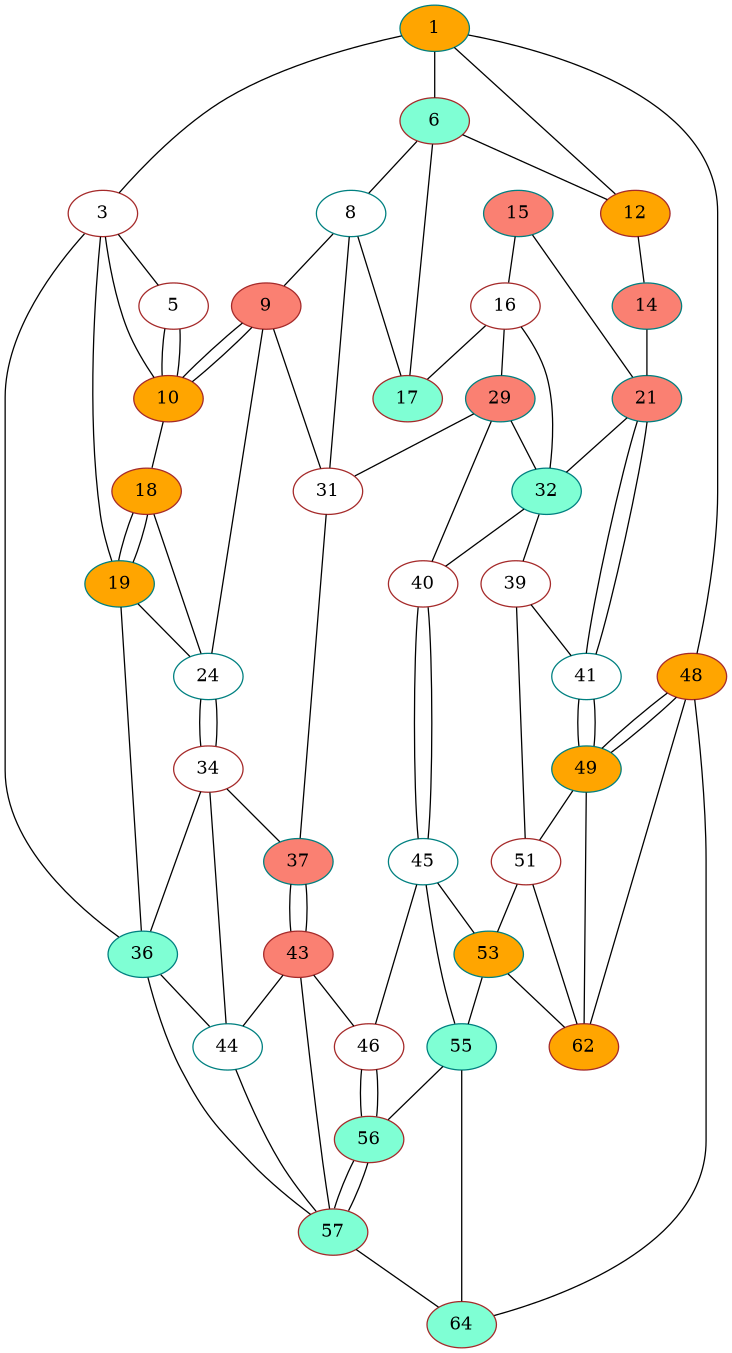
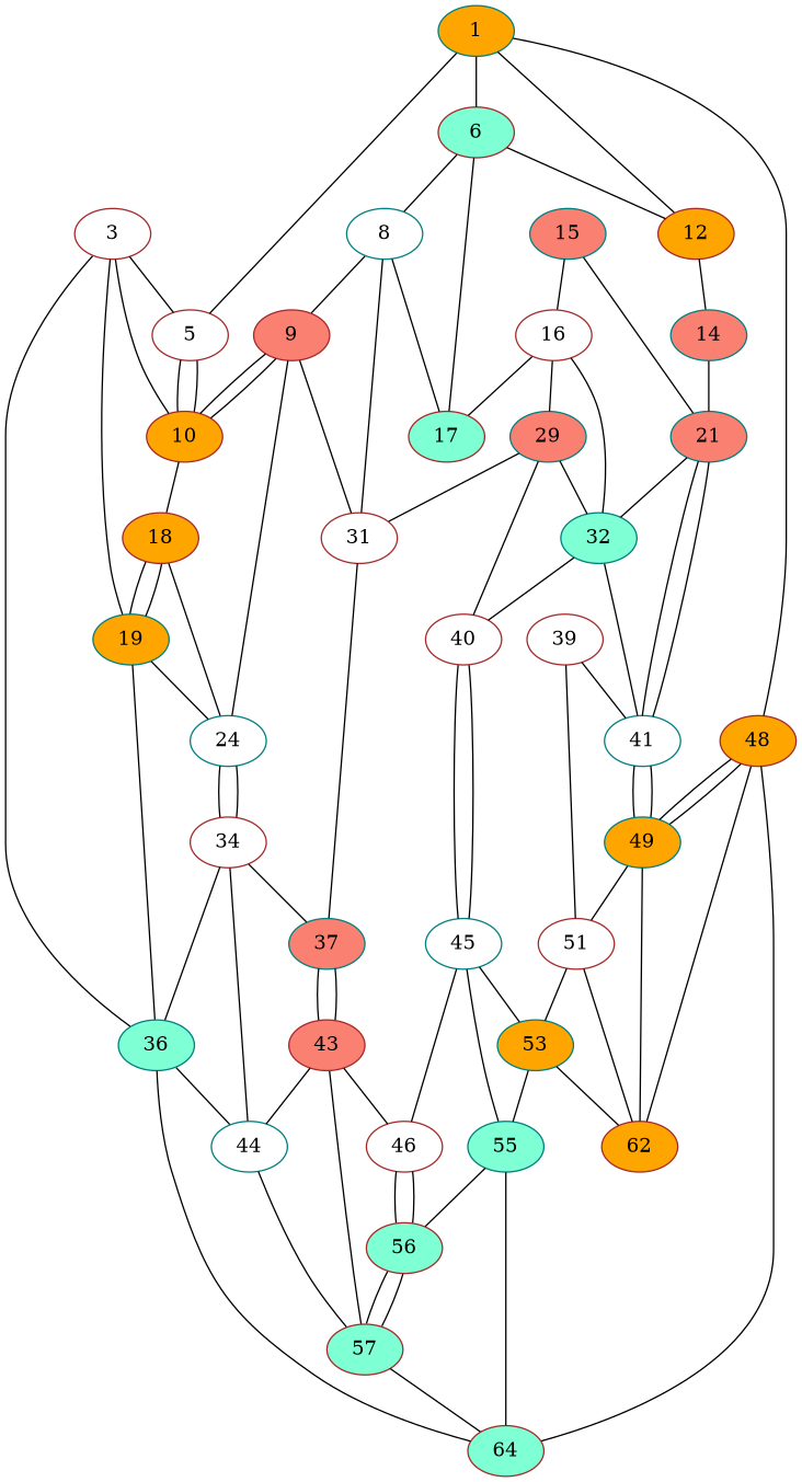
  graph {
    node [color=brown fillcolor=white style=filled]
    1 [color=teal fillcolor=orange super="+2"]
    3 [super="+4"]
    6 [fillcolor=aquamarine super="+7"]
    12 [fillcolor=orange super="+13"]
    48 [fillcolor=orange super="+67"]
    5
    10 [fillcolor=orange super="+11"]
    19 [color=teal fillcolor=orange super="+27"]
    36 [color=teal fillcolor=aquamarine super="+50"]
    8 [color=teal super="+26"]
    17 [fillcolor=aquamarine]
    14 [color=teal fillcolor=salmon super="+20"]
    64 [fillcolor=aquamarine super="+65"]
    49 [color=teal fillcolor=orange super="+63"]
    62 [fillcolor=orange super="+66"]
    18 [fillcolor=orange]
    24 [color=teal super="+25"]
    44 [color=teal super="+59"]
    9 [fillcolor=salmon super="+23"]
    31 [super="+33"]
    37 [color=teal fillcolor=salmon]
    34 [super="+35"]
    21 [color=teal fillcolor=salmon super="+22"]
    15 [color=teal fillcolor=salmon]
    16 [super="+28"]
    32 [color=teal fillcolor=aquamarine super="+38"]
    41 [color=teal]
    29 [color=teal fillcolor=salmon super="+30"]
    40
    39 [super="+42"]
    45 [color=teal super="+54"]
    43 [fillcolor=salmon super="+47"]
    51 [super="+52"]
    57 [fillcolor=aquamarine super="+58"]
    46
    53 [color=teal fillcolor=orange super="+60"]
    55 [color=teal fillcolor=aquamarine super="+61"]
    56 [fillcolor=aquamarine]
-   1 -- 3
+   1 -- 5
    1 -- 6
    1 -- 12
    1 -- 48
    3 -- 5
    3 -- 10
    3 -- 19
    3 -- 36
    6 -- 12
    6 -- 8
    6 -- 17
    12 -- 14 [weight=2]
    48 -- 64 [weight=2]
    48 -- 49
    48 -- 49
    48 -- 62
    5 -- 10
    5 -- 10
    10 -- 18
    19 -- 36
    19 -- 24
-   36 -- 57
+   36 -- 64
    36 -- 44
    8 -- 17
    8 -- 9
    8 -- 31
    14 -- 21
    49 -- 62
    49 -- 51
    18 -- 19
    18 -- 19
    18 -- 24
    24 -- 34
    24 -- 34
    44 -- 57
    9 -- 10
    9 -- 10
    9 -- 24
    9 -- 31
    31 -- 37
    37 -- 43
    37 -- 43
    34 -- 36
    34 -- 44
    34 -- 37
    21 -- 32
    21 -- 41
    21 -- 41
    15 -- 21
    15 -- 16
    16 -- 17
    16 -- 32
    16 -- 29
    32 -- 40
-   32 -- 39
+   32 -- 41
    41 -- 49
    41 -- 49
    29 -- 31
    29 -- 32
    29 -- 40
    40 -- 45
    40 -- 45
    39 -- 41
    39 -- 51
    45 -- 46
    45 -- 53
    45 -- 55
    43 -- 44
    43 -- 57
    43 -- 46
    51 -- 62
    51 -- 53
    57 -- 64
    46 -- 56
    46 -- 56
    53 -- 62
    53 -- 55
    55 -- 64
    55 -- 56
    56 -- 57
    56 -- 57
  }
